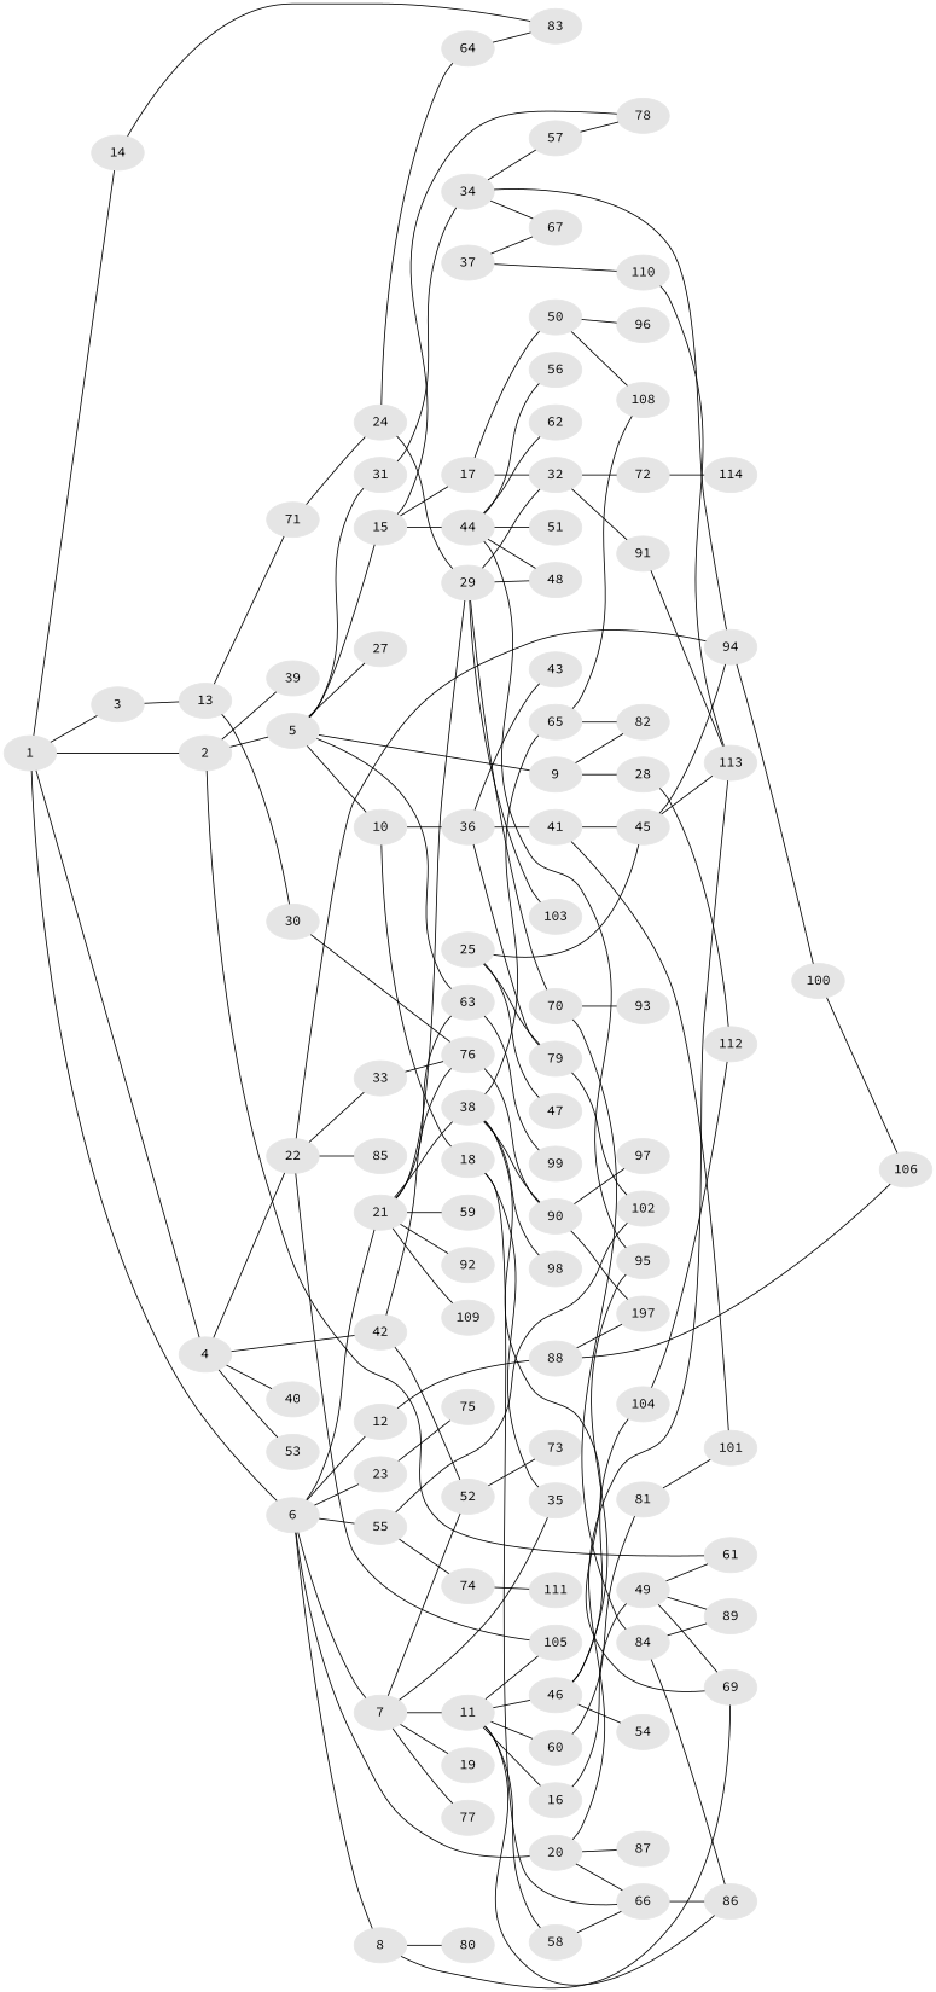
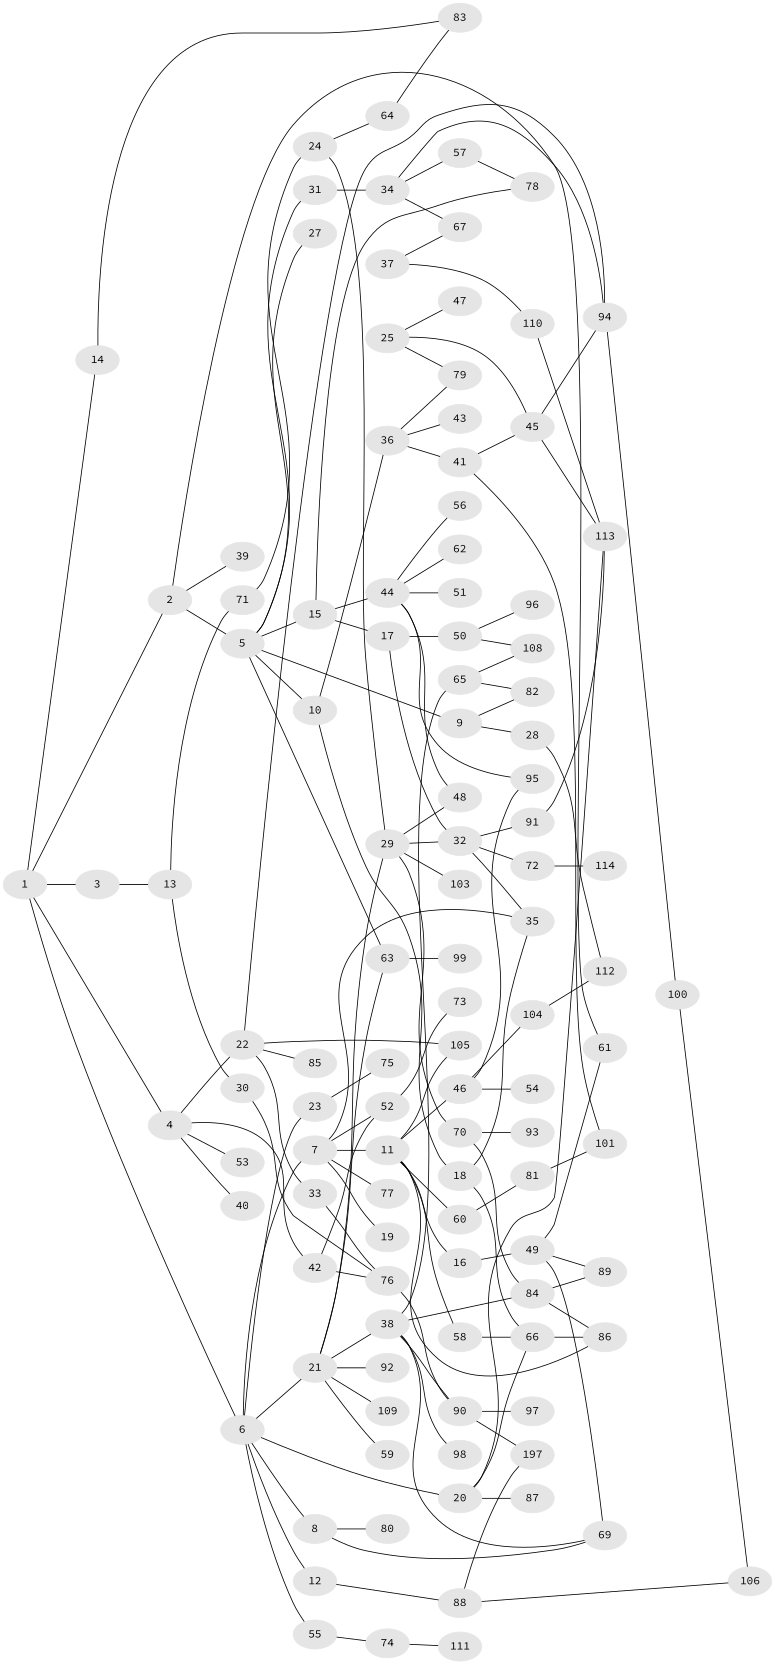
  graph {
    fontname="Source Code Pro"
    rankdir=LR
    node [color=gray90 fontname="Source Code Pro" style=filled]
    edge [fontname="Source Code Pro"]
    1
    2
    3
    4
    6
    14
    5
    39
    61
    13
    22
    40
    42
    53
    7
    8
    12
    20
    21
    23
    55
    83
    9
    10
    15
    27
    31
    63
    30
    71
    105
    33
    85
    94
    52
    76
    28
    82
    18
    36
    17
    44
    78
    34
    99
    11
    19
    35
    77
    69
    80
    88
    66
    87
    113
    29
    38
    59
    92
    109
    75
    74
-   102
    16
    46
    58
    60
    86
    73
    112
    79
    41
    43
    49
    95
    54
    104
    81
    106
    n80 [label=197]
    24
    32
    50
    48
    51
    56
    62
    89
    72
    91
    96
    108
    70
    103
    65
    84
    90
    98
    64
    25
    45
    47
    100
    37
    67
    110
    93
    57
    114
    101
    97
    111
    1 -- 2
    1 -- 3
    1 -- 4
    1 -- 6
    1 -- 14
    2 -- 5
    2 -- 39
    2 -- 61
    3 -- 13
    4 -- 22
    4 -- 40
    4 -- 42
    4 -- 53
    6 -- 7
    6 -- 8
    6 -- 12
    6 -- 20
    6 -- 21
    6 -- 23
    6 -- 55
    14 -- 83
    5 -- 9
    5 -- 10
    5 -- 15
    5 -- 27
    5 -- 31
    5 -- 63
    13 -- 30
    13 -- 71
    22 -- 105
    22 -- 33
    22 -- 85
    22 -- 94
    42 -- 52
    42 -- 76
    7 -- 52
    7 -- 11
    7 -- 19
    7 -- 35
    7 -- 77
    8 -- 69
    8 -- 80
    12 -- 88
    20 -- 66
    20 -- 87
    20 -- 113
    21 -- 63
    21 -- 29
    21 -- 38
    21 -- 59
    21 -- 92
    21 -- 109
    23 -- 75
    55 -- 74
-   55 -- 102
    9 -- 28
    9 -- 82
    10 -- 18
    10 -- 36
    15 -- 17
    15 -- 44
    15 -- 78
    31 -- 34
    63 -- 99
    30 -- 76
    71 -- 24
    33 -- 76
    94 -- 100
    52 -- 73
    76 -- 90
    28 -- 112
    18 -- 35
    18 -- 66
    36 -- 79
    36 -- 41
    36 -- 43
    17 -- 32
    17 -- 50
    44 -- 95
    44 -- 48
    44 -- 51
    44 -- 56
    44 -- 62
    34 -- 94
    34 -- 67
    34 -- 57
    11 -- 105
    11 -- 16
    11 -- 46
    11 -- 58
    11 -- 60
    11 -- 86
    88 -- 106
    88 -- n80
    66 -- 86
    29 -- 32
    29 -- 48
    29 -- 70
    29 -- 103
    38 -- 69
    38 -- 65
+   38 -- 84
    38 -- 90
    38 -- 98
    74 -- 111
    16 -- 49
    46 -- 95
    46 -- 54
    46 -- 104
    58 -- 66
    60 -- 81
-   79 -- 102
    41 -- 45
    41 -- 101
    49 -- 61
    49 -- 69
    49 -- 89
    104 -- 112
    81 -- 101
    24 -- 29
    24 -- 64
+   32 -- 35
    32 -- 72
    32 -- 91
    50 -- 96
    50 -- 108
    72 -- 114
    91 -- 113
    70 -- 84
    70 -- 93
    65 -- 82
    65 -- 108
    84 -- 86
    84 -- 89
    90 -- n80
    90 -- 97
    64 -- 83
    25 -- 79
    25 -- 45
    25 -- 47
    45 -- 94
    45 -- 113
    100 -- 106
    37 -- 67
    37 -- 110
    110 -- 113
    57 -- 78
  }
